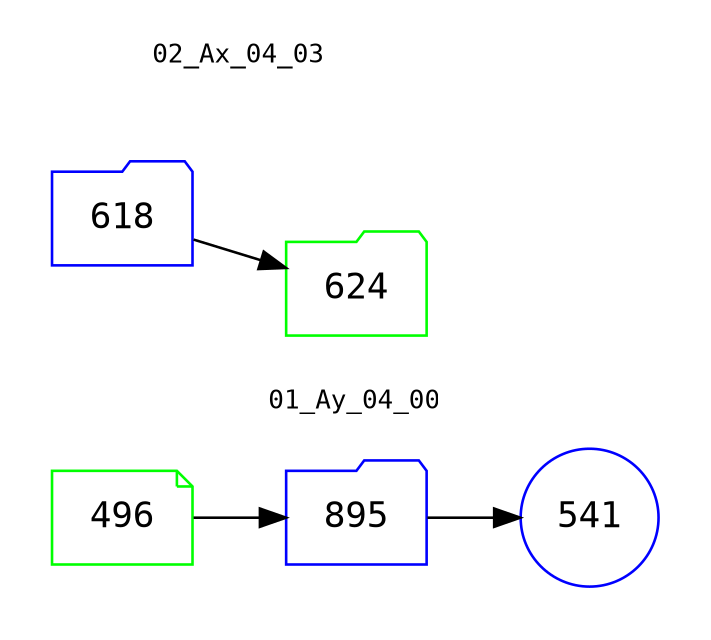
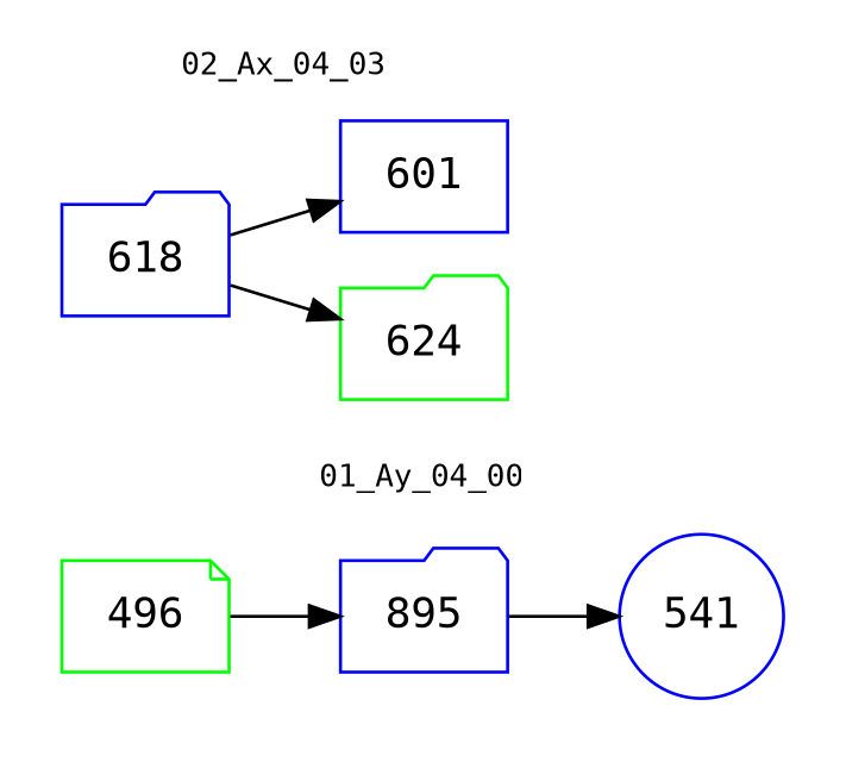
  digraph {
    fontname="DejaVu Sans Mono"
    rankdir=LR
    node [color=blue fontname="DejaVu Sans Mono" shape=folder]
    edge [color=black fontname="DejaVu Sans Mono"]
    n1 [color=green label=496 shape=note]
    n2 [label=895]
    n3 [label=541 shape=circle]
    n4 [color=green label=624]
    n5 [label=618]
+   n6 [label=601 shape=box]
    subgraph cluster_1 {
      color=white
      fontsize=10
      label="01_Ay_04_00"
      n1
      n2
      n3
    }
    subgraph cluster_2 {
      color=white
      fontsize=10
      label="02_Ax_04_03"
      n4
      n5
+     n6
    }
    n1 -> n2
    n2 -> n3
    n5 -> n4
+   n5 -> n6
  }
